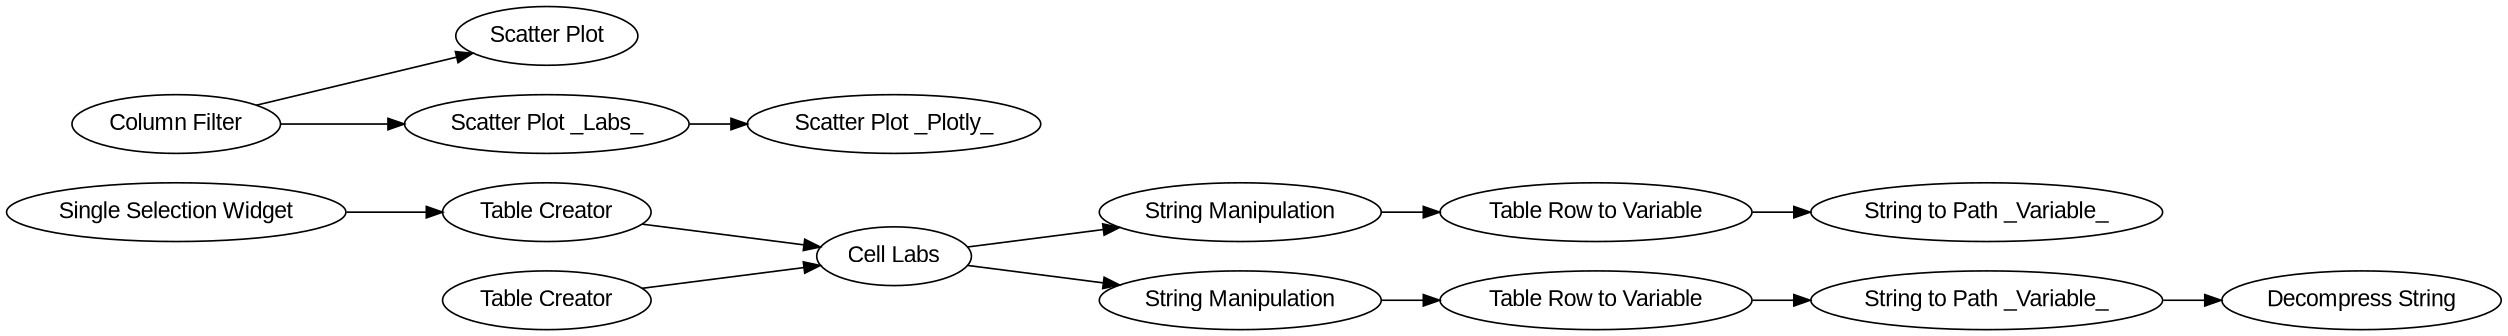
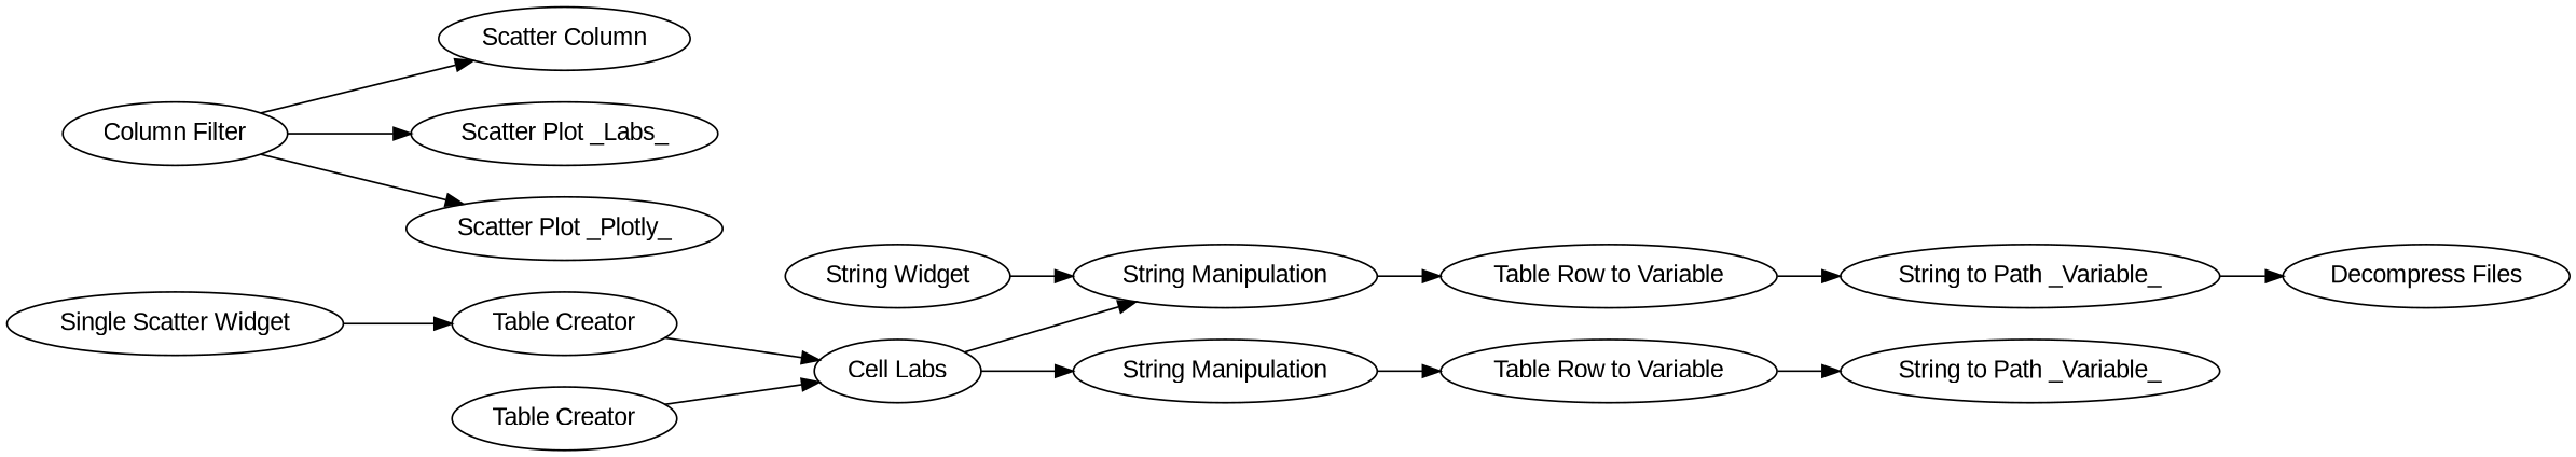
  digraph {
    fontname="Liberation Sans"
    rankdir=LR
    node [fontname="Liberation Sans"]
    edge [fontname="Liberation Sans"]
    n1 [label="String Manipulation"]
    n2 [label="Table Row to Variable"]
    n3 [label="String to Path _Variable_"]
    n4 [label="Cell Labs"]
    n5 [label="String Manipulation"]
    n6 [label="Table Row to Variable"]
    n7 [label="Column Filter"]
-   n8 [label="Scatter Plot"]
+   n8 [label="Scatter Column"]
    n9 [label="Scatter Plot _Labs_"]
    n10 [label="Scatter Plot _Plotly_"]
    n11 [label="Table Creator"]
    n12 [label="String to Path _Variable_"]
-   n13 [label="Decompress String"]
-   n14 [label="Single Selection Widget"]
+   n13 [label="Decompress Files"]
+   n14 [label="Single Scatter Widget"]
+   n15 [label="String Widget"]
    n16 [label="Table Creator"]
    n1 -> n2
    n2 -> n3
    n4 -> n1
    n4 -> n5
    n5 -> n6
    n6 -> n12
    n7 -> n8
    n7 -> n9
-   n9 -> n10
+   n7 -> n10
    n11 -> n4
    n12 -> n13
    n14 -> n11
+   n15 -> n5
    n16 -> n4
  }
